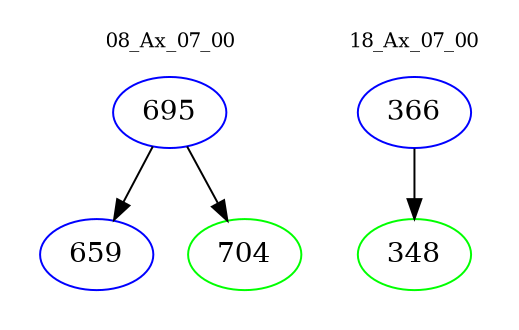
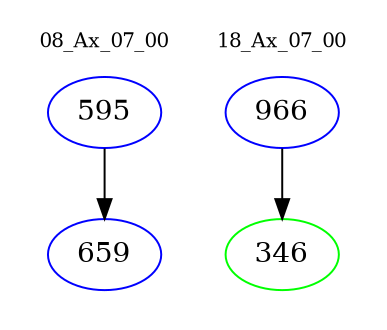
  digraph {
    node [color=blue]
    edge [color=black]
-   n1 [label=695]
+   n1 [label=595]
    n2 [label=659]
-   n3 [color=green label=704]
-   n4 [label=366]
-   n5 [color=green label=348]
+   n4 [label=966]
+   n5 [color=green label=346]
    subgraph cluster_1 {
      color=white
      fontsize=10
      label="08_Ax_07_00"
      n1
      n2
-     n3
    }
    subgraph cluster_2 {
      color=white
      fontsize=10
      label="18_Ax_07_00"
      n4
      n5
    }
    n1 -> n2
-   n1 -> n3
    n4 -> n5
  }
